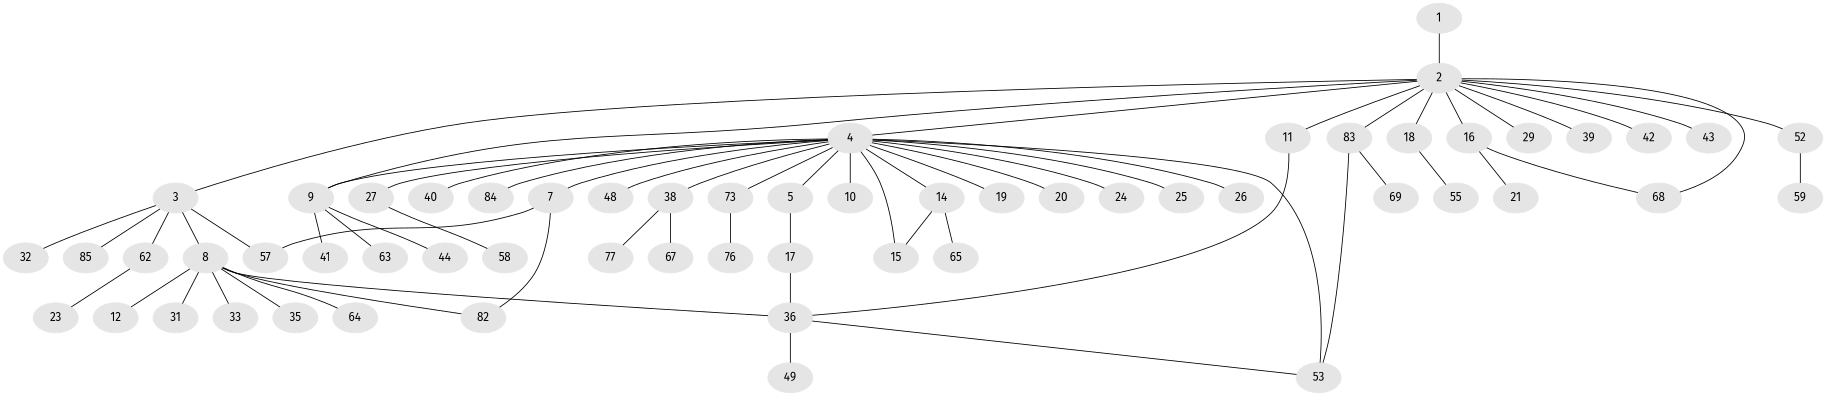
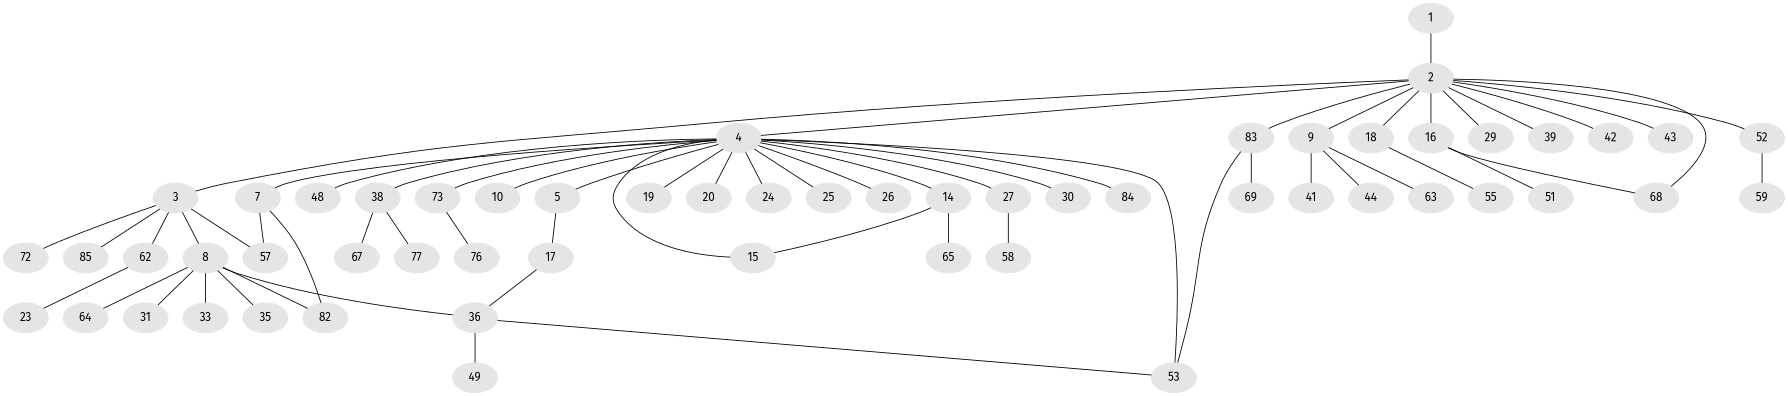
  graph {
    fontname="Fira Sans"
    node [color=gray90 fontname="Fira Sans" style=filled]
    edge [fontname="Fira Sans"]
    1 [super="+81"]
    2 [super="+6"]
    3 [super="+40"]
    4 [super="+50"]
    9 [super="+74"]
-   11 [super="+70"]
    n7 [label=83 super="+66"]
    16 [super="+82"]
    18 [super="+78"]
    29
    39
    42
    43 [super="+61"]
    52 [super="+72"]
    68
    8 [super="+60"]
-   32
+   32 [label=72]
    n18 [label=85]
    57
    62
    5
    7 [super="+46"]
    10 [super="+28"]
    14 [super="+21"]
    15 [super="+37"]
    19 [super="+80"]
    20
    24
    25
    26
    27
-   30 [label=40]
+   30
    n33 [label=84]
    38 [super="+47"]
    48
    53
    73
    41 [super="+79"]
    44
    63
    36 [super="+75"]
    69
-   51 [label=21]
+   51
    55
    59
    n46 [label=82]
-   12 [super="+54"]
    31
    33
    35
    64
    23
    17 [super="+56"]
    65
    58
    67 [super="+71"]
    77
    76
    49
    1 -- 2
    2 -- 3
    2 -- 4
    2 -- 9
-   2 -- 11
    2 -- n7 [weight=2]
    2 -- 16
    2 -- 18
    2 -- 29
    2 -- 39
    2 -- 42
    2 -- 43
    2 -- 52
    2 -- 68
    3 -- 8
    3 -- 32
    3 -- n18
    3 -- 57
    3 -- 62
-   4 -- 9
    4 -- 5
    4 -- 7
    4 -- 10
    4 -- 14
    4 -- 15
    4 -- 19
    4 -- 20
    4 -- 24
    4 -- 25
    4 -- 26
    4 -- 27
    4 -- 30
    4 -- n33
    4 -- 38
    4 -- 48
    4 -- 53
    4 -- 73
    9 -- 41
    9 -- 44
    9 -- 63
-   11 -- 36
    n7 -- 53
    n7 -- 69
    16 -- 68
    16 -- 51
    18 -- 55
    52 -- 59
    8 -- 36 [weight=2]
    8 -- n46
-   8 -- 12
    8 -- 31
    8 -- 33
    8 -- 35
    8 -- 64
    62 -- 23
    5 -- 17
    7 -- 57
    7 -- n46
    14 -- 15
    14 -- 65
    27 -- 58
    38 -- 67
    38 -- 77
    73 -- 76
    36 -- 53
    36 -- 49
    17 -- 36
  }
